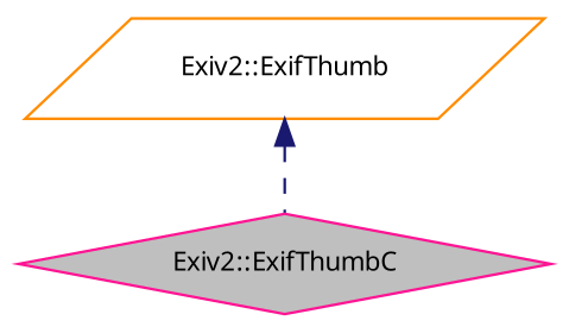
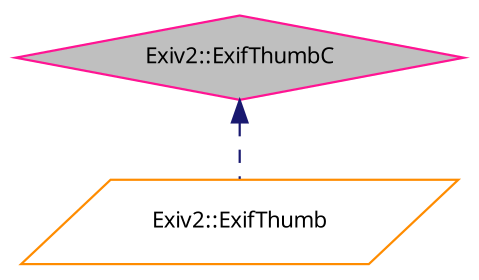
  digraph {
    fontname="Noto Sans"
    node [fontname="Noto Sans" fontsize=10 style=filled]
    n1 [color=deeppink fillcolor=grey75 fontcolor=black height=0.2 label="Exiv2::ExifThumbC" shape=diamond width=0.4]
    n2 [color=darkorange fillcolor=white height=0.2 label="Exiv2::ExifThumb" shape=parallelogram width=0.4]
-   n2 -> n1 [color=midnightblue dir=back fontname="Noto Sans" fontsize=10 labelfontname=FreeSans labelfontsize=10 style=dashed]
+   n1 -> n2 [color=midnightblue dir=back fontname="Noto Sans" fontsize=10 labelfontname=FreeSans labelfontsize=10 style=dashed]
  }
